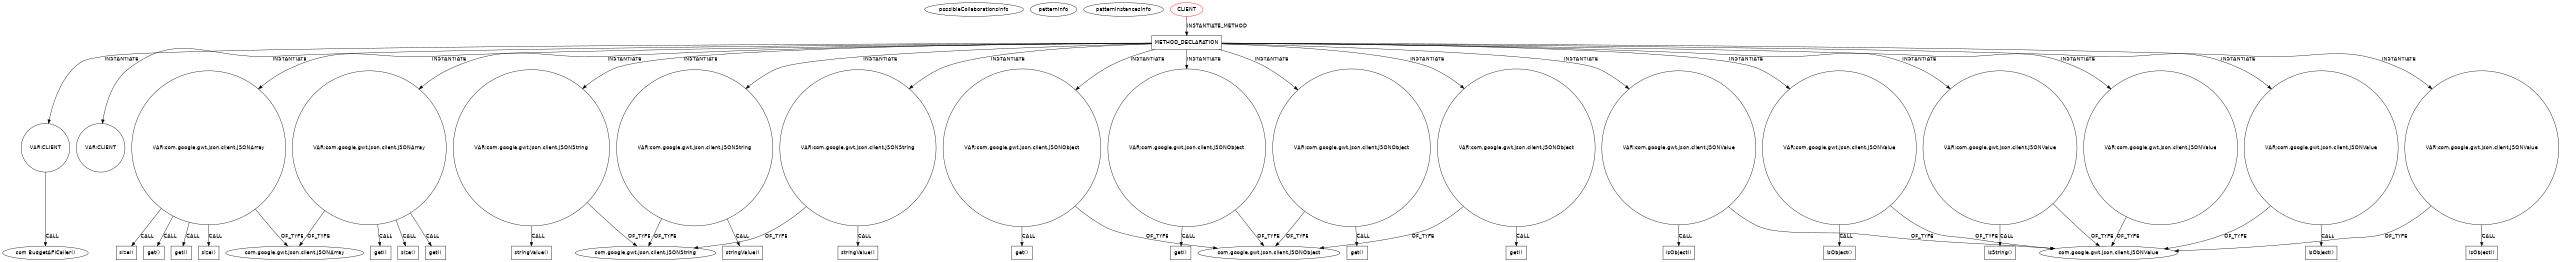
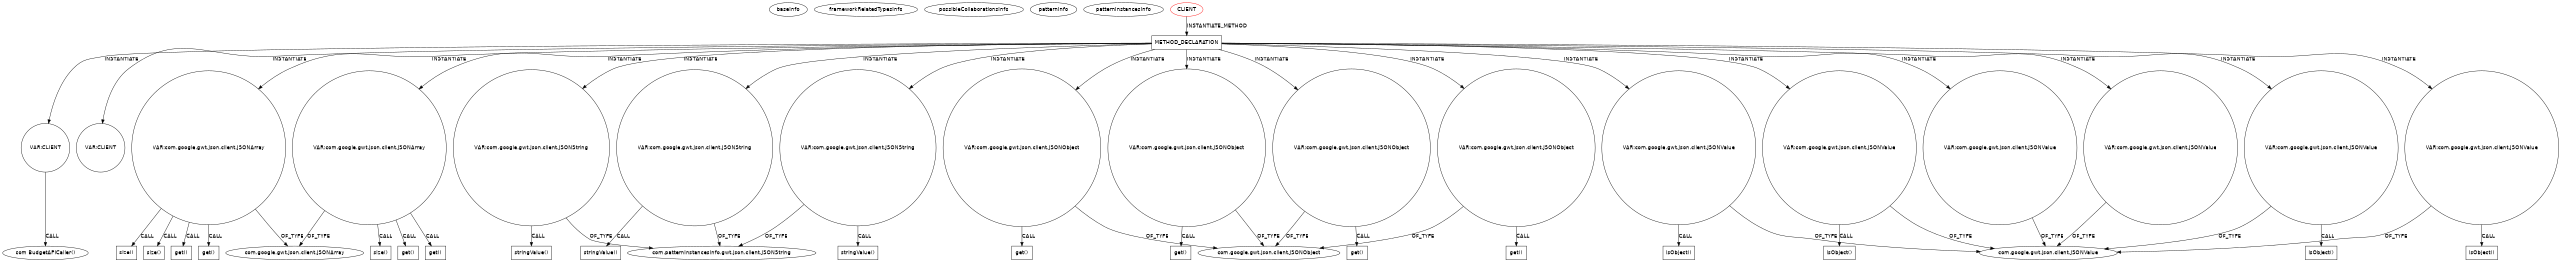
  digraph {
    fontname="DejaVu Sans"
    node [fontname="DejaVu Sans" isFrameworkType=false vertexType=INSIDE_CALL shape=box]
    edge [fontname="DejaVu Sans"]
+   baseInfo [category=pattern graphId=1273 isAnonymous=false possibleRelation=false isFrameworkType="" vertexType="" shape=""]
+   frameworkRelatedTypesInfo [isFrameworkType="" vertexType="" shape=""]
    possibleCollaborationsInfo [isFrameworkType="" vertexType="" shape=""]
    patternInfo [frequency=2.0 patternRootClient=0 isFrameworkType="" vertexType="" shape=""]
    patternInstancesInfo [0="daonb-obudget~/daonb-obudget/obudget-master/src/client/src/org/obudget/client/Application.java~Application~1154" 1="daonb-obudget~/daonb-obudget/obudget-master/src/client/src/org/obudget/client/BudgetSuggestionOracle.java~BudgetSuggestionOracle~1160" isFrameworkType="" vertexType="" shape=""]
    n6 [label="com BudgetAPICaller()" vertexType=CONSTRUCTOR_CALL shape=""]
    n7 [label="VAR:CLIENT" shape=circle vertexType=VARIABLE_EXPRESION]
    n8 [label=METHOD_DECLARATION vertexType=CLIENT_METHOD_DECLARATION]
    n9 [label="VAR:CLIENT" shape=circle vertexType=VARIABLE_EXPRESION]
    n10 [label="VAR:com.google.gwt.json.client.JSONArray" shape=circle vertexType=VARIABLE_EXPRESION]
    n11 [label="VAR:com.google.gwt.json.client.JSONArray" shape=circle vertexType=VARIABLE_EXPRESION]
    n12 [label="VAR:com.google.gwt.json.client.JSONString" shape=circle vertexType=VARIABLE_EXPRESION]
    n13 [label="VAR:com.google.gwt.json.client.JSONString" shape=circle vertexType=VARIABLE_EXPRESION]
    n14 [label="VAR:com.google.gwt.json.client.JSONString" shape=circle vertexType=VARIABLE_EXPRESION]
    n15 [label="VAR:com.google.gwt.json.client.JSONObject" shape=circle vertexType=VARIABLE_EXPRESION]
    n16 [label="VAR:com.google.gwt.json.client.JSONObject" shape=circle vertexType=VARIABLE_EXPRESION]
    n17 [label="VAR:com.google.gwt.json.client.JSONObject" shape=circle vertexType=VARIABLE_EXPRESION]
    n18 [label="VAR:com.google.gwt.json.client.JSONObject" shape=circle vertexType=VARIABLE_EXPRESION]
    n19 [label="VAR:com.google.gwt.json.client.JSONValue" shape=circle vertexType=VARIABLE_EXPRESION]
    n20 [label="VAR:com.google.gwt.json.client.JSONValue" shape=circle vertexType=VARIABLE_EXPRESION]
    n21 [label="VAR:com.google.gwt.json.client.JSONValue" shape=circle vertexType=VARIABLE_EXPRESION]
    n22 [label="VAR:com.google.gwt.json.client.JSONValue" shape=circle vertexType=VARIABLE_EXPRESION]
    n23 [label="VAR:com.google.gwt.json.client.JSONValue" shape=circle vertexType=VARIABLE_EXPRESION]
    n24 [label="VAR:com.google.gwt.json.client.JSONValue" shape=circle vertexType=VARIABLE_EXPRESION]
    n25 [label="size()"]
    n26 [label="size()"]
    n27 [label="com.google.gwt.json.client.JSONArray" vertexType=FRAMEWORK_CLASS_TYPE shape=""]
    n28 [label="get()"]
    n29 [label="get()"]
    n30 [label="size()"]
    n31 [label="get()"]
    n32 [label="get()"]
    n33 [label="stringValue()"]
-   n34 [label="com.google.gwt.json.client.JSONString" vertexType=FRAMEWORK_CLASS_TYPE shape=""]
+   n34 [label="com.patternInstancesInfo.gwt.json.client.JSONString" vertexType=FRAMEWORK_CLASS_TYPE shape=""]
    n35 [label="stringValue()"]
    n36 [label="stringValue()"]
    n37 [label="get()"]
    n38 [label="com.google.gwt.json.client.JSONObject" vertexType=FRAMEWORK_CLASS_TYPE shape=""]
    n39 [label="get()"]
    n40 [label="get()"]
    n41 [label="get()"]
    n42 [label="com.google.gwt.json.client.JSONValue" vertexType=FRAMEWORK_CLASS_TYPE shape=""]
-   n43 [label="isString()"]
    n44 [label="isObject()"]
    n45 [label="isObject()"]
    n46 [label="isObject()"]
    n47 [label="isObject()"]
    n48 [color=red label=CLIENT vertexType=ROOT_CLIENT_CLASS_DECLARATION shape=""]
    n7 -> n6 [label=CALL]
    n8 -> n7 [label=INSTANTIATE]
    n8 -> n9 [label=INSTANTIATE]
    n8 -> n10 [label=INSTANTIATE]
    n8 -> n11 [label=INSTANTIATE]
    n8 -> n12 [label=INSTANTIATE]
    n8 -> n13 [label=INSTANTIATE]
    n8 -> n14 [label=INSTANTIATE]
    n8 -> n15 [label=INSTANTIATE]
    n8 -> n16 [label=INSTANTIATE]
    n8 -> n17 [label=INSTANTIATE]
    n8 -> n18 [label=INSTANTIATE]
    n8 -> n19 [label=INSTANTIATE]
    n8 -> n20 [label=INSTANTIATE]
    n8 -> n21 [label=INSTANTIATE]
    n8 -> n22 [label=INSTANTIATE]
    n8 -> n23 [label=INSTANTIATE]
    n8 -> n24 [label=INSTANTIATE]
    n10 -> n25 [label=CALL]
    n10 -> n26 [label=CALL]
    n10 -> n27 [label=OF_TYPE]
    n10 -> n28 [label=CALL]
    n10 -> n29 [label=CALL]
    n11 -> n27 [label=OF_TYPE]
    n11 -> n30 [label=CALL]
    n11 -> n31 [label=CALL]
    n11 -> n32 [label=CALL]
    n12 -> n33 [label=CALL]
    n12 -> n34 [label=OF_TYPE]
    n13 -> n34 [label=OF_TYPE]
    n13 -> n35 [label=CALL]
    n14 -> n34 [label=OF_TYPE]
    n14 -> n36 [label=CALL]
    n15 -> n37 [label=CALL]
    n15 -> n38 [label=OF_TYPE]
    n16 -> n38 [label=OF_TYPE]
    n16 -> n39 [label=CALL]
    n17 -> n38 [label=OF_TYPE]
    n17 -> n40 [label=CALL]
    n18 -> n38 [label=OF_TYPE]
    n18 -> n41 [label=CALL]
    n19 -> n42 [label=OF_TYPE]
-   n19 -> n43 [label=CALL]
    n20 -> n42 [label=OF_TYPE]
    n20 -> n44 [label=CALL]
    n21 -> n42 [label=OF_TYPE]
    n21 -> n45 [label=CALL]
    n22 -> n42 [label=OF_TYPE]
    n22 -> n46 [label=CALL]
    n23 -> n42 [label=OF_TYPE]
    n23 -> n47 [label=CALL]
    n24 -> n42 [label=OF_TYPE]
    n48 -> n8 [label=INSTANTIATE_METHOD]
  }
